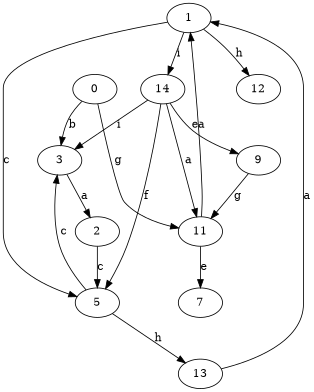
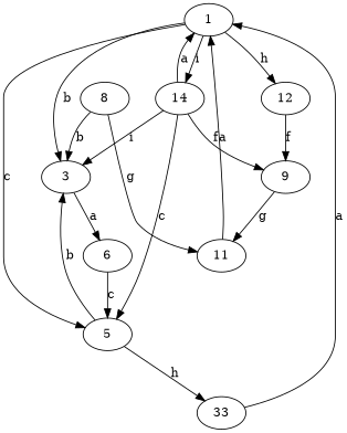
  strict digraph {
    1
    3
    5
    12
    14
-   6 [label=2]
-   13
+   6
+   13 [label=33]
    9
    11
-   7
-   0
+   0 [label=8]
+   1 -> 3 [label=b]
    1 -> 5 [label=c]
    1 -> 12 [label=h]
    1 -> 14 [label=i]
    3 -> 6 [label=a]
-   5 -> 3 [label=c]
+   5 -> 3 [label=b]
    5 -> 13 [label=h]
-   14 -> 11 [label=a]
+   12 -> 9 [label=f]
+   14 -> 1 [label=a]
    14 -> 3 [label=i]
-   14 -> 5 [label=f]
-   14 -> 9 [label=e]
+   14 -> 5 [label=c]
+   14 -> 9 [label=f]
    6 -> 5 [label=c]
    13 -> 1 [label=a]
    9 -> 11 [label=g]
    11 -> 1 [label=a]
-   11 -> 7 [label=e]
    0 -> 3 [label=b]
    0 -> 11 [label=g]
  }
